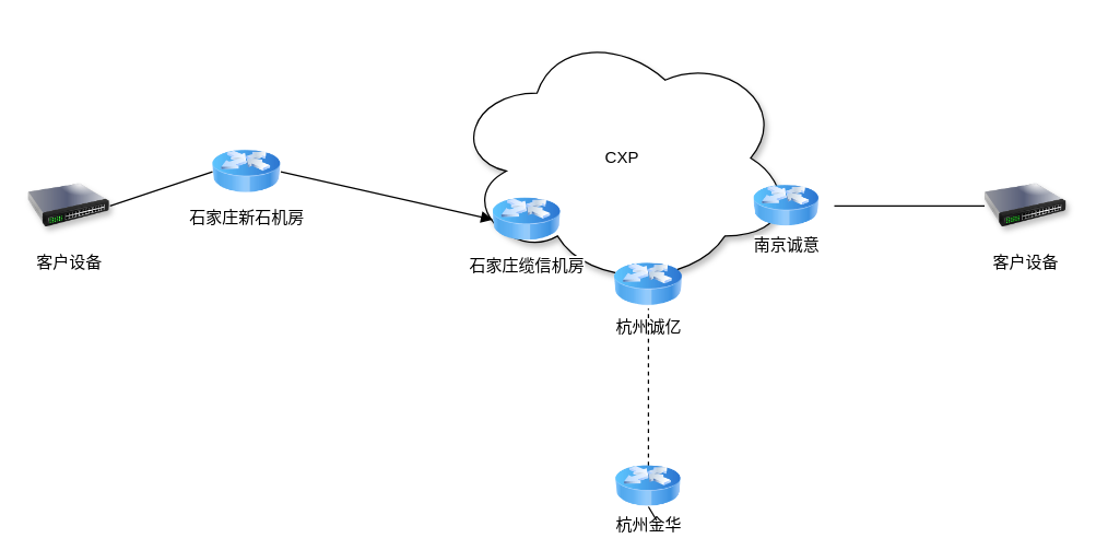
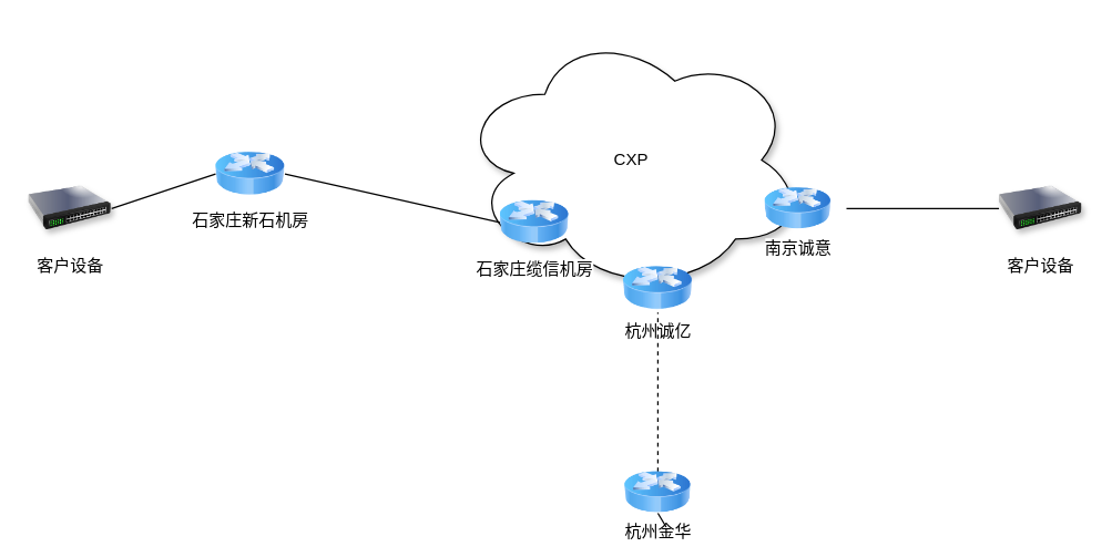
  <mxCell id="0" />
  <mxCell id="1" parent="0" />
  <mxCell id="2" value="CXP" style="ellipse;shape=cloud;whiteSpace=wrap;html=1;shadow=1;" vertex="1" parent="1"><mxGeometry x="330" y="20" width="250" height="190" as="geometry" /></mxCell>
  <mxCell id="3" value="石家庄新石机房" style="image;html=1;image=img/lib/clip_art/networking/Router_Icon_128x128.png;" vertex="1" parent="1"><mxGeometry x="155" y="105" width="50" height="40" as="geometry" /></mxCell>
  <mxCell id="4" value="南京诚意" style="image;html=1;image=img/lib/clip_art/networking/Router_Icon_128x128.png;" vertex="1" parent="1"><mxGeometry x="540" y="135" width="70" height="30" as="geometry" /></mxCell>
  <mxCell id="5" value="石家庄缆信机房" style="image;html=1;image=img/lib/clip_art/networking/Router_Icon_128x128.png;" vertex="1" parent="1"><mxGeometry x="360" y="140" width="50" height="40" as="geometry" /></mxCell>
  <mxCell id="6" value="杭州诚亿" style="image;html=1;image=img/lib/clip_art/networking/Router_Icon_128x128.png;" vertex="1" parent="1"><mxGeometry x="449" y="190" width="50" height="35" as="geometry" /></mxCell>
  <mxCell id="7" value="" style="endArrow=none;html=1;entryX=0.5;entryY=1;entryDx=0;entryDy=0;dashed=1;" edge="1" parent="1" source="10" target="6"><mxGeometry width="50" height="50" relative="1" as="geometry"><mxPoint x="480" y="380" as="sourcePoint" /><mxPoint x="260" y="450" as="targetPoint" /></mxGeometry></mxCell>
- <mxCell id="8" value="" style="endArrow=block;html=1;exitX=1;exitY=0.5;exitDx=0;exitDy=0;entryX=0;entryY=0.5;entryDx=0;entryDy=0;" edge="1" parent="1" source="3" target="5"><mxGeometry width="50" height="50" relative="1" as="geometry"><mxPoint x="190" y="385" as="sourcePoint" /><mxPoint x="330" y="385" as="targetPoint" /></mxGeometry></mxCell>
+ <mxCell id="8" value="" style="endArrow=none;html=1;exitX=1;exitY=0.5;exitDx=0;exitDy=0;entryX=0;entryY=0.5;entryDx=0;entryDy=0;" edge="1" parent="1" source="3" target="5"><mxGeometry width="50" height="50" relative="1" as="geometry"><mxPoint x="190" y="385" as="sourcePoint" /><mxPoint x="330" y="385" as="targetPoint" /></mxGeometry></mxCell>
  <mxCell id="9" style="edgeStyle=orthogonalEdgeStyle;orthogonalLoop=1;jettySize=auto;html=1;exitX=0.5;exitY=1;exitDx=0;exitDy=0;" edge="1" parent="1" source="6" target="6"><mxGeometry relative="1" as="geometry" /></mxCell>
  <mxCell id="10" value="杭州金华" style="image;html=1;image=img/lib/clip_art/networking/Router_Icon_128x128.png;" vertex="1" parent="1"><mxGeometry x="444" y="340" width="60" height="30" as="geometry" /></mxCell>
  <mxCell id="11" value="" style="endArrow=none;html=1;entryX=0.5;entryY=1;entryDx=0;entryDy=0;" edge="1" parent="1" target="10"><mxGeometry width="50" height="50" relative="1" as="geometry"><mxPoint x="480" y="380" as="sourcePoint" /><mxPoint x="474" y="225" as="targetPoint" /></mxGeometry></mxCell>
  <mxCell id="12" value="客户设备" style="image;html=1;image=img/lib/clip_art/networking/Switch_128x128.png;shadow=1;" vertex="1" parent="1"><mxGeometry x="720" y="122.5" width="60" height="55" as="geometry" /></mxCell>
  <mxCell id="13" value="" style="endArrow=none;html=1;entryX=0;entryY=0.5;entryDx=0;entryDy=0;" edge="1" parent="1" source="4" target="12"><mxGeometry width="50" height="50" relative="1" as="geometry"><mxPoint x="430" y="460" as="sourcePoint" /><mxPoint x="480" y="420" as="targetPoint" /></mxGeometry></mxCell>
  <mxCell id="14" value="客户设备" style="image;html=1;image=img/lib/clip_art/networking/Switch_128x128.png;shadow=1;" vertex="1" parent="1"><mxGeometry x="20" y="122.5" width="60" height="55" as="geometry" /></mxCell>
  <mxCell id="15" value="" style="endArrow=none;html=1;exitX=1;exitY=0.5;exitDx=0;exitDy=0;entryX=0;entryY=0.5;entryDx=0;entryDy=0;" edge="1" parent="1" source="14" target="3"><mxGeometry width="50" height="50" relative="1" as="geometry"><mxPoint x="90" y="210" as="sourcePoint" /><mxPoint x="200" y="210" as="targetPoint" /></mxGeometry></mxCell>
